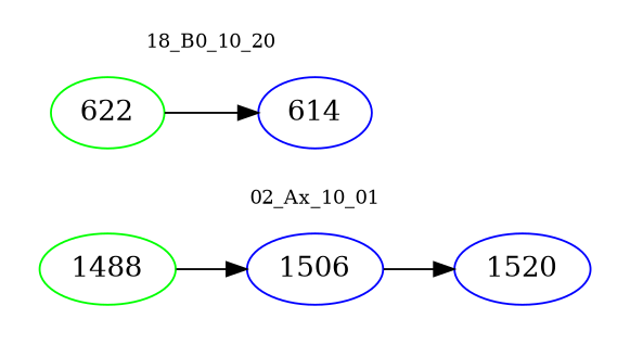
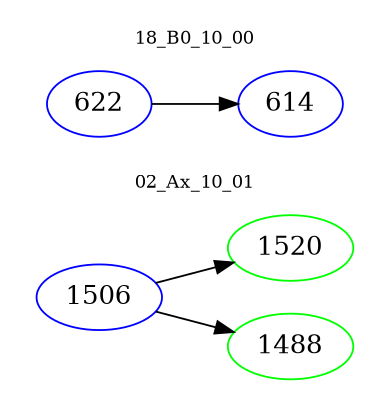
  digraph {
    rankdir=LR
    node [color=blue]
    edge [color=black]
    n1 [color=green label=1488]
    n2 [label=1506]
-   n3 [label=1520]
-   n4 [color=green label=622]
+   n3 [color=green label=1520]
+   n4 [label=622]
    n5 [label=614]
    subgraph cluster_1 {
      color=white
      fontsize=10
      label="02_Ax_10_01"
      n1
      n2
      n3
    }
    subgraph cluster_2 {
      color=white
      fontsize=10
-     label="18_B0_10_20"
+     label="18_B0_10_00"
      n4
      n5
    }
-   n1 -> n2
+   n2 -> n1
    n2 -> n3
    n4 -> n5
  }
